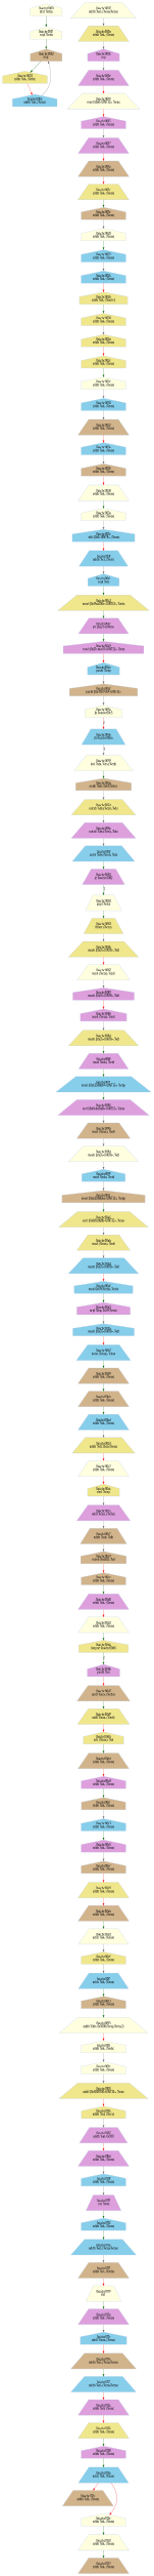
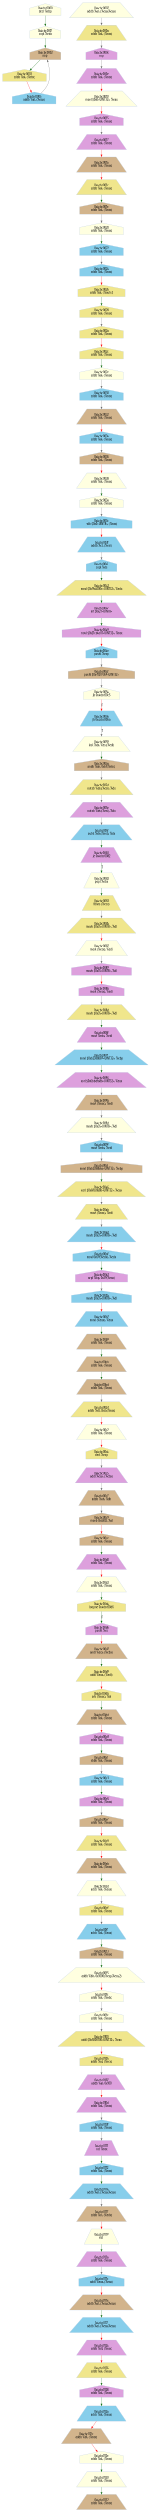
  digraph {
    fontname="Fira Sans"
    node [color=lightsteelblue fillcolor=tan fontname="Fira Sans" shape=trapezium style=filled]
    edge [color=gray40 fontname="Fira Sans"]
    n1 [fillcolor=lightyellow label="0x4cbc0000\ndecl %ebp" shape=house]
    n2 [fillcolor=lightyellow label="0x4cbc0001\npopl %edx" shape=house]
    n3 [label="0x4cbc0002\nnop " shape=house]
    n4 [fillcolor=khaki label="0x4cbc0003\naddb %al, (%ebx)" shape=house]
    n5 [fillcolor=skyblue label="0x4cbc0005\naddb %al, (%eax)" shape=house]
    n6 [fillcolor=lightyellow label="0x4cbc0007\naddb %al, (%eax,%eax)"]
    n7 [fillcolor=khaki label="0x4cbc000a\naddb %al, (%eax)"]
    n8 [fillcolor=plum label="0x4cbc000c\nnop " shape=house]
    n9 [fillcolor=plum label="0x4cbc000e\naddb %al, (%eax)"]
    n10 [fillcolor=lightyellow label="0x4cbc0010\nmovl $0x0<UINT32>, %eax"]
    n11 [fillcolor=plum label="0x4cbc0015\naddb %al, (%eax)" shape=house]
    n12 [fillcolor=plum label="0x4cbc0017\naddb %al, (%eax)"]
    n13 [label="0x4cbc001a\naddb %al, (%eax)"]
    n14 [fillcolor=khaki label="0x4cbc001c\naddb %al, (%eax)"]
    n15 [label="0x4cbc001e\naddb %al, (%eax)" shape=house]
    n16 [fillcolor=lightyellow label="0x4cbc0020\naddb %al, (%eax)" shape=house]
    n17 [fillcolor=skyblue label="0x4cbc0022\naddb %al, (%eax)" shape=house]
    n18 [fillcolor=skyblue label="0x4cbc0024\naddb %al, (%eax)" shape=house]
    n19 [fillcolor=khaki label="0x4cbc0026\naddb %al, (%outsl)" shape=house]
    n20 [fillcolor=khaki label="0x4cbc0028\naddb %al, (%eax)" shape=house]
    n21 [fillcolor=khaki label="0x4cbc002a\naddb %al, (%eax)" shape=house]
    n22 [fillcolor=khaki label="0x4cbc002c\naddb %al, (%eax)" shape=house]
    n23 [fillcolor=lightyellow label="0x4cbc002e\naddb %al, (%eax)" shape=house]
    n24 [fillcolor=skyblue label="0x4cbc0030\naddb %al, (%eax)" shape=house]
    n25 [label="0x4cbc0032\naddb %al, (%eax)"]
    n26 [fillcolor=skyblue label="0x4cbc0034\naddb %al, (%eax)" shape=house]
    n27 [label="0x4cbc0036\naddb %al, (%eax)" shape=house]
    n28 [fillcolor=lightyellow label="0x4cbc0038\naddb %al, (%eax)"]
    n29 [fillcolor=lightyellow label="0x4cbc003a\naddb %al, (%eax)" shape=house]
    n30 [fillcolor=skyblue label="0x4cbc003c\nrolb $0x0<UINT8>, (%eax)" shape=house]
    n31 [fillcolor=skyblue label="0x4cbc003f\naddb %cl, (%esi)"]
    n32 [fillcolor=skyblue label="0x4cbc0041\npopl %ds" shape=house]
    n33 [fillcolor=khaki label="0x4cbc0042\nmovl $0x9b4000e<UINT32>, %edx"]
    n34 [fillcolor=plum label="0x4cbc0047\nint $0x21<UINT8>"]
    n35 [fillcolor=plum label="0x4cbc0049\nmovl $0x21cd4c01<UINT32>, %eax" shape=house]
    n36 [fillcolor=skyblue label="0x4cbc004e\npushl %esp" shape=house]
    n37 [label="0x4cbc004f\npushl $0x70207369<UINT32>" shape=house]
    n38 [fillcolor=lightyellow label="0x4cbc0054\njb 0x4cbc00c5" shape=house]
    n39 [fillcolor=skyblue label="0x4cbc0056\njb 0x4cbc00ba"]
    n40 [fillcolor=lightyellow label="0x4cbc0059\ninsl %dx, %es:(%edi)"]
    n41 [label="0x4cbc005a\nandb %ah, 0x61(%ebx)" shape=house]
    n42 [fillcolor=khaki label="0x4cbc005d\noutsb %ds:(%esi), %dx"]
    n43 [fillcolor=plum label="0x4cbc005e\noutsb %ds:(%esi), %dx"]
    n44 [fillcolor=skyblue label="0x4cbc005f\noutsl %ds:(%esi), %dx"]
    n45 [fillcolor=plum label="0x4cbc0060\nje 0x4cbc0082"]
    n46 [fillcolor=lightyellow label="0x4cbc0082\npopl %ebx"]
    n47 [fillcolor=khaki label="0x4cbc0083\nfdivrs (%ecx)"]
    n48 [fillcolor=khaki label="0x4cbc0085\nmovb $0x35<UINT8>, %dl"]
    n49 [fillcolor=lightyellow label="0x4cbc0087\nmovl (%ecx), %edi"]
    n50 [fillcolor=plum label="0x4cbc0089\nmovb $0x35<UINT8>, %dl" shape=house]
    n51 [fillcolor=plum label="0x4cbc008b\nmovl (%ecx), %edi" shape=house]
    n52 [fillcolor=khaki label="0x4cbc008d\nmovb $0x35<UINT8>, %dl"]
    n53 [fillcolor=plum label="0x4cbc008f\nmovl %edx, %edi"]
    n54 [fillcolor=skyblue label="0x4cbc0091\nmovl $0xb2388b69<UINT32>, %ebp"]
    n55 [fillcolor=plum label="0x4cbc0096\nxorl $0x6bbdfa8b<UINT32>, %eax"]
    n56 [label="0x4cbc009b\nmovl (%eax), %edi"]
    n57 [fillcolor=lightyellow label="0x4cbc009d\nmovb $0x35<UINT8>, %dl"]
    n58 [fillcolor=skyblue label="0x4cbc009f\nmovl %edx, %edi" shape=house]
    n59 [label="0x4cbc00a1\nmovl $0xb2388b6a<UINT32>, %ebp" shape=house]
    n60 [fillcolor=khaki label="0x4cbc00a6\nxorl $0x6fbdfa8b<UINT32>, %eax"]
    n61 [fillcolor=khaki label="0x4cbc00ab\nmovl (%eax), %edi"]
    n62 [fillcolor=skyblue label="0x4cbc00ad\nmovb $0x35<UINT8>, %dl"]
    n63 [fillcolor=skyblue label="0x4cbc00af\nmovl 0x69(%edx), %edx" shape=house]
    n64 [fillcolor=plum label="0x4cbc00b2\narpl %bp, 0x39(%eax)" shape=house]
    n65 [fillcolor=skyblue label="0x4cbc00b5\nmovb $0x35<UINT8>, %dl" shape=house]
    n66 [fillcolor=skyblue label="0x4cbc00b7\nmovl (%eax), %eax"]
    n67 [label="0x4cbc00b9\naddb %al, (%eax)"]
    n68 [label="0x4cbc00bb\naddb %al, (%eax)"]
-   n69 [fillcolor=skyblue label="0x4cbc00bd\naddb %al, (%eax)"]
+   n69 [label="0x4cbc00bd\naddb %al, (%eax)"]
    n70 [fillcolor=khaki label="0x4cbc00bf\naddb %dl, 0x45(%eax)"]
    n71 [fillcolor=lightyellow label="0x4cbc00c2\naddb %al, (%eax)"]
    n72 [fillcolor=khaki label="0x4cbc00c4\ndecl %esp" shape=house]
    n73 [fillcolor=plum label="0x4cbc00c5\naddl %eax, (%ebx)"]
    n74 [label="0x4cbc00c7\naddb %ah, %dh"]
    n75 [label="0x4cbc00c9\nmovb 0x4802, %al" shape=house]
    n76 [label="0x4cbc00ce\naddb %al, (%eax)" shape=house]
    n77 [fillcolor=plum label="0x4cbc00d0\naddb %al, (%eax)"]
    n78 [fillcolor=lightyellow label="0x4cbc00d2\naddb %al, (%eax)"]
    n79 [fillcolor=khaki label="0x4cbc00d4\nloopne 0x4cbc00d6" shape=house]
    n80 [fillcolor=plum label="0x4cbc00d6\npushl %cs" shape=house]
    n81 [label="0x4cbc00d7\nandl %ecx, (%ebx)"]
    n82 [fillcolor=khaki label="0x4cbc00d9\naddl %eax, (%edi)"]
    n83 [fillcolor=khaki label="0x4cbc00db\norb (%eax), %al" shape=house]
    n84 [label="0x4cbc00dd\naddb %al, (%eax)"]
    n85 [fillcolor=plum label="0x4cbc00df\naddb %al, (%eax)" shape=house]
    n86 [label="0x4cbc00e1\nsbbb %al, (%eax)" shape=house]
    n87 [fillcolor=skyblue label="0x4cbc00e3\naddb %al, (%eax)" shape=house]
    n88 [fillcolor=plum label="0x4cbc00e5\naddb %al, (%eax)" shape=house]
    n89 [label="0x4cbc00e7\naddb %al, (%eax)" shape=house]
    n90 [fillcolor=khaki label="0x4cbc00e9\naddb %al, (%eax)"]
    n91 [label="0x4cbc00eb\naddb %al, (%eax)"]
    n92 [fillcolor=lightyellow label="0x4cbc00ed\nadcb %al, (%eax)"]
    n93 [fillcolor=khaki label="0x4cbc00ef\naddb %al, (%eax)" shape=house]
    n94 [fillcolor=skyblue label="0x4cbc00f1\nadcb %al, (%eax)"]
    n95 [label="0x4cbc00f3\naddb %al, (%eax)" shape=house]
    n96 [fillcolor=lightyellow label="0x4cbc00f5\naddb %bh, 0x1000(%esp,%ecx,2)"]
    n97 [fillcolor=lightyellow label="0x4cbc00fc\naddb %al, (%edx)" shape=house]
    n98 [fillcolor=lightyellow label="0x4cbc00fe\naddb %al, (%eax)" shape=house]
    n99 [fillcolor=khaki label="0x4cbc0100\naddl $0x5000100<UINT32>, %eax"]
    n100 [fillcolor=khaki label="0x4cbc0105\naddb %al, (%ecx)" shape=house]
    n101 [fillcolor=plum label="0x4cbc0107\naddb %al, 0x100"]
    n102 [fillcolor=plum label="0x4cbc010d\naddb %al, (%eax)"]
    n103 [fillcolor=skyblue label="0x4cbc010f\naddb %al, (%eax)" shape=house]
    n104 [fillcolor=plum label="0x4cbc0111\nincl %eax"]
    n105 [fillcolor=skyblue label="0x4cbc0112\naddb %al, (%eax)" shape=house]
    n106 [fillcolor=skyblue label="0x4cbc0114\naddb %al, (%eax,%eax)"]
    n107 [label="0x4cbc0117\naddb %cl, (%edx)"]
    n108 [fillcolor=lightyellow label="0x4cbc0119\nstd "]
    n109 [fillcolor=plum label="0x4cbc011a\naddb %al, (%eax)"]
    n110 [fillcolor=skyblue label="0x4cbc011c\naddl %eax, (%eax)" shape=house]
    n111 [label="0x4cbc011e\naddb %al, (%eax,%eax)"]
    n112 [fillcolor=skyblue label="0x4cbc0121\naddb %al, (%eax,%eax)"]
    n113 [fillcolor=plum label="0x4cbc0124\naddb %dl, (%eax)"]
    n114 [fillcolor=khaki label="0x4cbc0126\naddb %al, (%eax)"]
    n115 [fillcolor=plum label="0x4cbc0128\naddb %al, (%eax)" shape=house]
    n116 [fillcolor=skyblue label="0x4cbc012a\nadcb %al, (%eax)"]
    n117 [label="0x4cbc012c\naddb %dl, (%eax)"]
    n118 [fillcolor=lightyellow label="0x4cbc012e\naddb %al, (%eax)" shape=house]
    n119 [fillcolor=lightyellow label="0x4cbc0130\naddb %al, (%eax)"]
    n120 [label="0x4cbc0132\naddb %al, (%eax)"]
    n1 -> n2 [color=darkgreen]
    n2 -> n3 [color=darkgreen]
    n3 -> n4 [color=darkgreen]
    n4 -> n5 [color=red]
    n5 -> n3
    n6 -> n7
    n7 -> n8
    n8 -> n9
    n9 -> n10 [color=red]
    n10 -> n11 [color=red]
    n11 -> n12
    n12 -> n13 [color=red]
    n13 -> n14 [color=red]
    n14 -> n15 [color=darkgreen]
    n15 -> n16
    n16 -> n17 [color=darkgreen]
    n17 -> n18
    n18 -> n19 [color=red]
    n19 -> n20 [color=darkgreen]
    n20 -> n21
    n21 -> n22 [color=red]
    n22 -> n23 [color=darkgreen]
    n23 -> n24
    n24 -> n25
    n25 -> n26 [color=red]
    n26 -> n27
    n27 -> n28 [color=red]
    n28 -> n29 [color=darkgreen]
    n29 -> n30
    n30 -> n31 [color=red]
    n31 -> n32
    n32 -> n33 [color=darkgreen]
    n33 -> n34 [color=darkgreen]
    n34 -> n35 [color=darkgreen]
    n35 -> n36 [color=red]
    n36 -> n37
    n37 -> n38
    n38 -> n39 [color=red label=F]
    n39 -> n40 [label=T]
    n40 -> n41 [color=darkgreen]
    n41 -> n42
    n42 -> n43
    n43 -> n44
    n44 -> n45 [color=darkgreen]
    n45 -> n46 [color=darkgreen label=T]
    n46 -> n47 [color=darkgreen]
    n47 -> n48
    n48 -> n49 [color=red]
    n49 -> n50
    n50 -> n51 [color=red]
    n51 -> n52
    n52 -> n53 [color=darkgreen]
    n53 -> n54 [color=darkgreen]
    n54 -> n55 [color=darkgreen]
    n55 -> n56
    n56 -> n57
    n57 -> n58
    n58 -> n59
    n59 -> n60 [color=darkgreen]
    n60 -> n61
    n61 -> n62
    n62 -> n63 [color=red]
    n63 -> n64 [color=darkgreen]
    n64 -> n65
    n65 -> n66 [color=red]
    n66 -> n67 [color=darkgreen]
    n67 -> n68 [color=darkgreen]
    n68 -> n69 [color=darkgreen]
    n69 -> n70
    n70 -> n71 [color=red]
    n71 -> n72 [color=red]
    n72 -> n73
    n73 -> n74
    n74 -> n75
    n75 -> n76 [color=red]
    n76 -> n77 [color=darkgreen]
    n77 -> n78 [color=red]
    n78 -> n79 [color=darkgreen]
    n79 -> n80 [color=darkgreen label=F]
    n80 -> n81 [color=red]
    n81 -> n82 [color=darkgreen]
    n82 -> n83 [color=red]
    n83 -> n84 [color=darkgreen]
    n84 -> n85 [color=red]
    n85 -> n86 [color=darkgreen]
    n86 -> n87
    n87 -> n88 [color=darkgreen]
    n88 -> n89
    n89 -> n90 [color=red]
    n90 -> n91 [color=red]
    n91 -> n92 [color=darkgreen]
    n92 -> n93
    n93 -> n94
    n94 -> n95 [color=darkgreen]
    n95 -> n96 [color=darkgreen]
    n96 -> n97 [color=red]
    n97 -> n98
    n98 -> n99
    n99 -> n100 [color=red]
    n100 -> n101
    n101 -> n102 [color=red]
    n102 -> n103
    n103 -> n104
    n104 -> n105 [color=darkgreen]
    n105 -> n106 [color=darkgreen]
    n106 -> n107
    n107 -> n108 [color=red]
    n108 -> n109 [color=darkgreen]
    n109 -> n110
    n110 -> n111 [color=red]
    n111 -> n112 [color=darkgreen]
    n112 -> n113 [color=red]
    n113 -> n114 [color=red]
    n114 -> n115 [color=darkgreen]
    n115 -> n116 [color=darkgreen]
    n116 -> n117 [color=red]
-   n116 -> n118 [color=red]
+   n117 -> n118 [color=red]
    n118 -> n119 [color=darkgreen]
    n119 -> n120 [color=darkgreen]
  }
